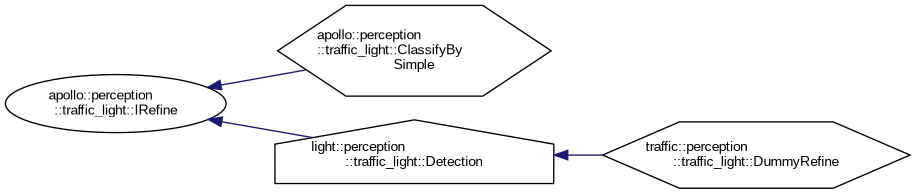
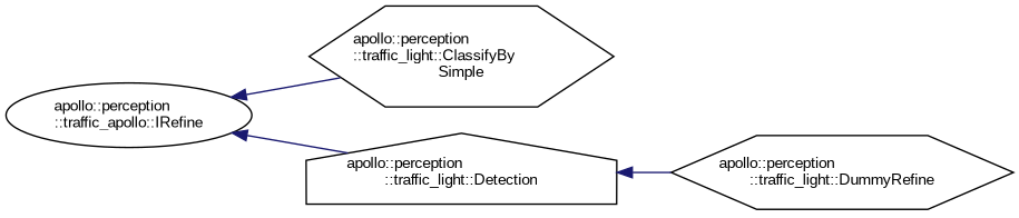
  digraph {
    fontname="Liberation Sans"
    rankdir=LR
    node [color=black fillcolor=white fontname="Liberation Sans" fontsize=10 shape=hexagon style=filled]
    edge [color=midnightblue dir=back fontname="Liberation Sans" fontsize=10 labelfontname=Helvetica labelfontsize=10 style=solid]
-   n1 [height=0.2 label="apollo::perception\l::traffic_light::IRefine" shape=ellipse width=0.4]
+   n1 [height=0.2 label="apollo::perception\l::traffic_apollo::IRefine" shape=ellipse width=0.4]
    n2 [height=0.2 label="apollo::perception\l::traffic_light::ClassifyBy\lSimple" width=0.4]
-   n3 [height=0.2 label="light::perception\l::traffic_light::Detection" shape=house width=0.4]
-   n4 [height=0.2 label="traffic::perception\l::traffic_light::DummyRefine" width=0.4]
+   n3 [height=0.2 label="apollo::perception\l::traffic_light::Detection" shape=house width=0.4]
+   n4 [height=0.2 label="apollo::perception\l::traffic_light::DummyRefine" width=0.4]
    n1 -> n2
    n1 -> n3
    n3 -> n4
  }
